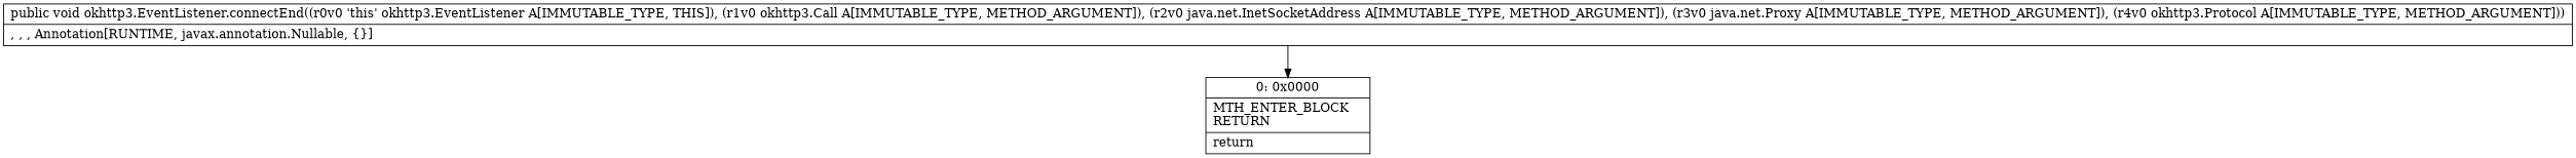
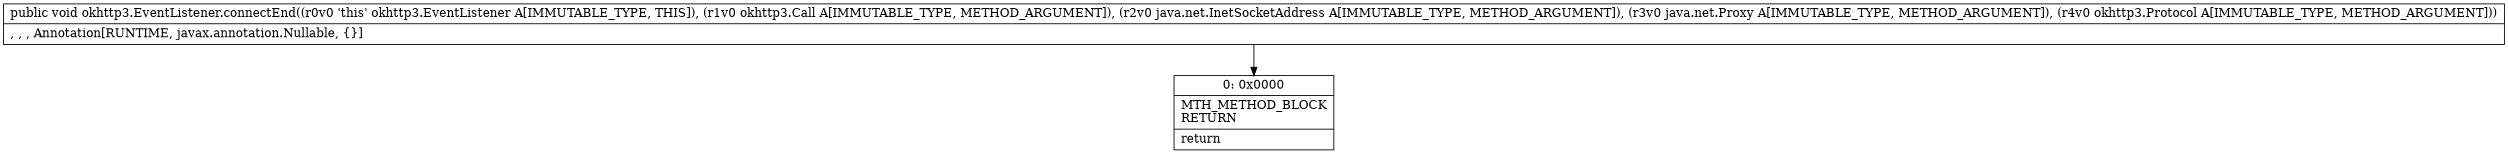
  digraph {
    node [shape=record]
-   n1 [label="{0\:\ 0x0000|MTH_ENTER_BLOCK\lRETURN\l|return\l}"]
+   n1 [label="{0\:\ 0x0000|MTH_METHOD_BLOCK\lRETURN\l|return\l}"]
    n2 [label="{public void okhttp3.EventListener.connectEnd((r0v0 'this' okhttp3.EventListener A[IMMUTABLE_TYPE, THIS]), (r1v0 okhttp3.Call A[IMMUTABLE_TYPE, METHOD_ARGUMENT]), (r2v0 java.net.InetSocketAddress A[IMMUTABLE_TYPE, METHOD_ARGUMENT]), (r3v0 java.net.Proxy A[IMMUTABLE_TYPE, METHOD_ARGUMENT]), (r4v0 okhttp3.Protocol A[IMMUTABLE_TYPE, METHOD_ARGUMENT]))  | , , , Annotation[RUNTIME, javax.annotation.Nullable, \{\}]\l}"]
    n2 -> n1
  }
